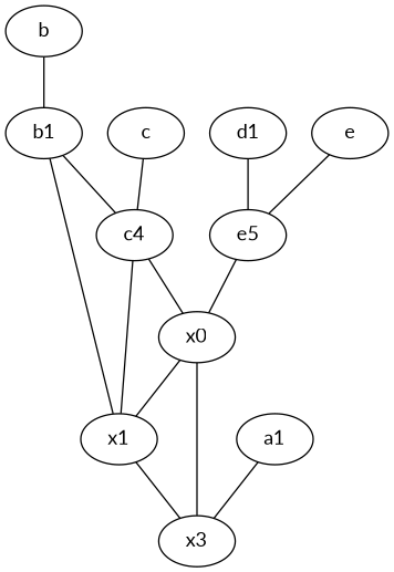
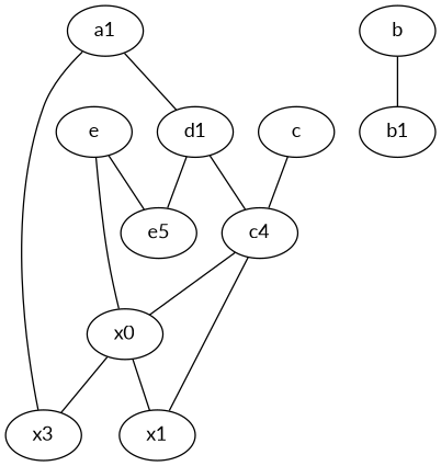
  graph {
    fontname=Lato
    node [fontname=Lato labelfontsize=50]
    edge [fontname=Lato]
    n1 [label=x3]
    x0
    x1
    n4 [label=c4]
    b1
    a1
    d1
    n8 [label=e5]
    e
    b
    c
    x0 -- n1
    x0 -- x1
-   x1 -- n1
    n4 -- x0
    n4 -- x1
-   b1 -- x1
-   b1 -- n4
+   d1 -- n4
    a1 -- n1
+   a1 -- d1
    d1 -- n8
-   n8 -- x0
+   e -- x0
    e -- n8
    b -- b1
    c -- n4
  }
